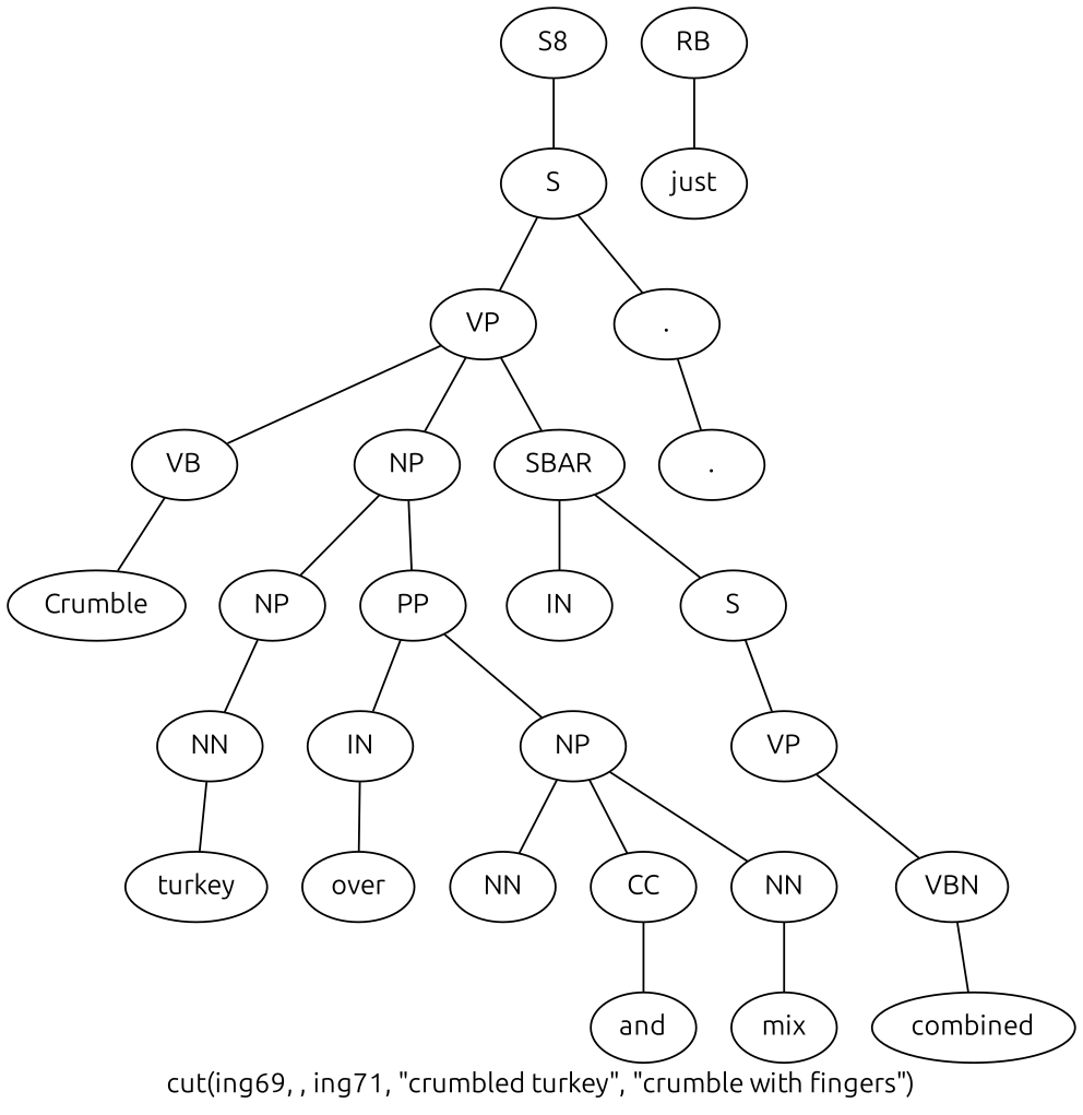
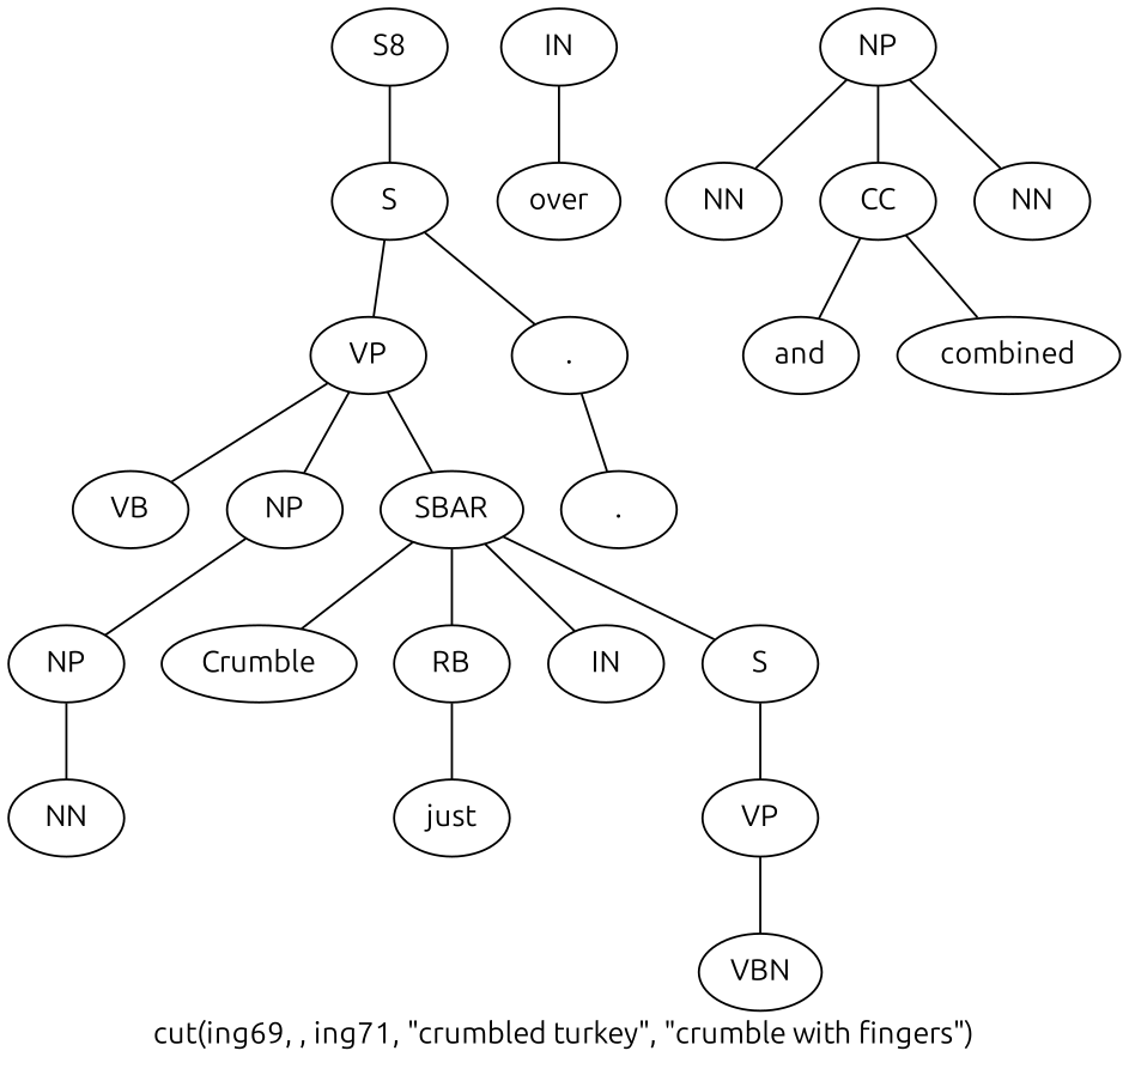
  graph {
    fontname=Ubuntu
    label="cut(ing69, , ing71, \"crumbled turkey\", \"crumble with fingers\")"
    node [fontname=Ubuntu]
    edge [fontname=Ubuntu]
    n1 [label=S8]
    n2 [label=S]
    n3 [label=VP]
    n4 [label="."]
    n5 [label=VB]
    n6 [label=NP]
    n7 [label=SBAR]
    n8 [label="."]
    n9 [label=Crumble]
    n10 [label=NP]
-   n11 [label=PP]
    n12 [label=RB]
    n13 [label=IN]
    n14 [label=S]
    n15 [label=NN]
    n16 [label=IN]
    n17 [label=NP]
-   n18 [label=turkey]
    n19 [label=over]
    n20 [label=NN]
    n21 [label=CC]
    n22 [label=NN]
    n23 [label=and]
-   n24 [label=mix]
    n25 [label=just]
    n26 [label=VP]
    n27 [label=VBN]
    n28 [label=combined]
    n1 -- n2
    n2 -- n3
    n2 -- n4
    n3 -- n5
    n3 -- n6
    n3 -- n7
    n4 -- n8
-   n5 -- n9
+   n7 -- n9
    n6 -- n10
-   n6 -- n11
+   n7 -- n12
    n7 -- n13
    n7 -- n14
    n10 -- n15
-   n11 -- n16
-   n11 -- n17
    n12 -- n25
    n14 -- n26
-   n15 -- n18
    n16 -- n19
    n17 -- n20
    n17 -- n21
    n17 -- n22
    n21 -- n23
-   n22 -- n24
    n26 -- n27
-   n27 -- n28
+   n21 -- n28
  }
